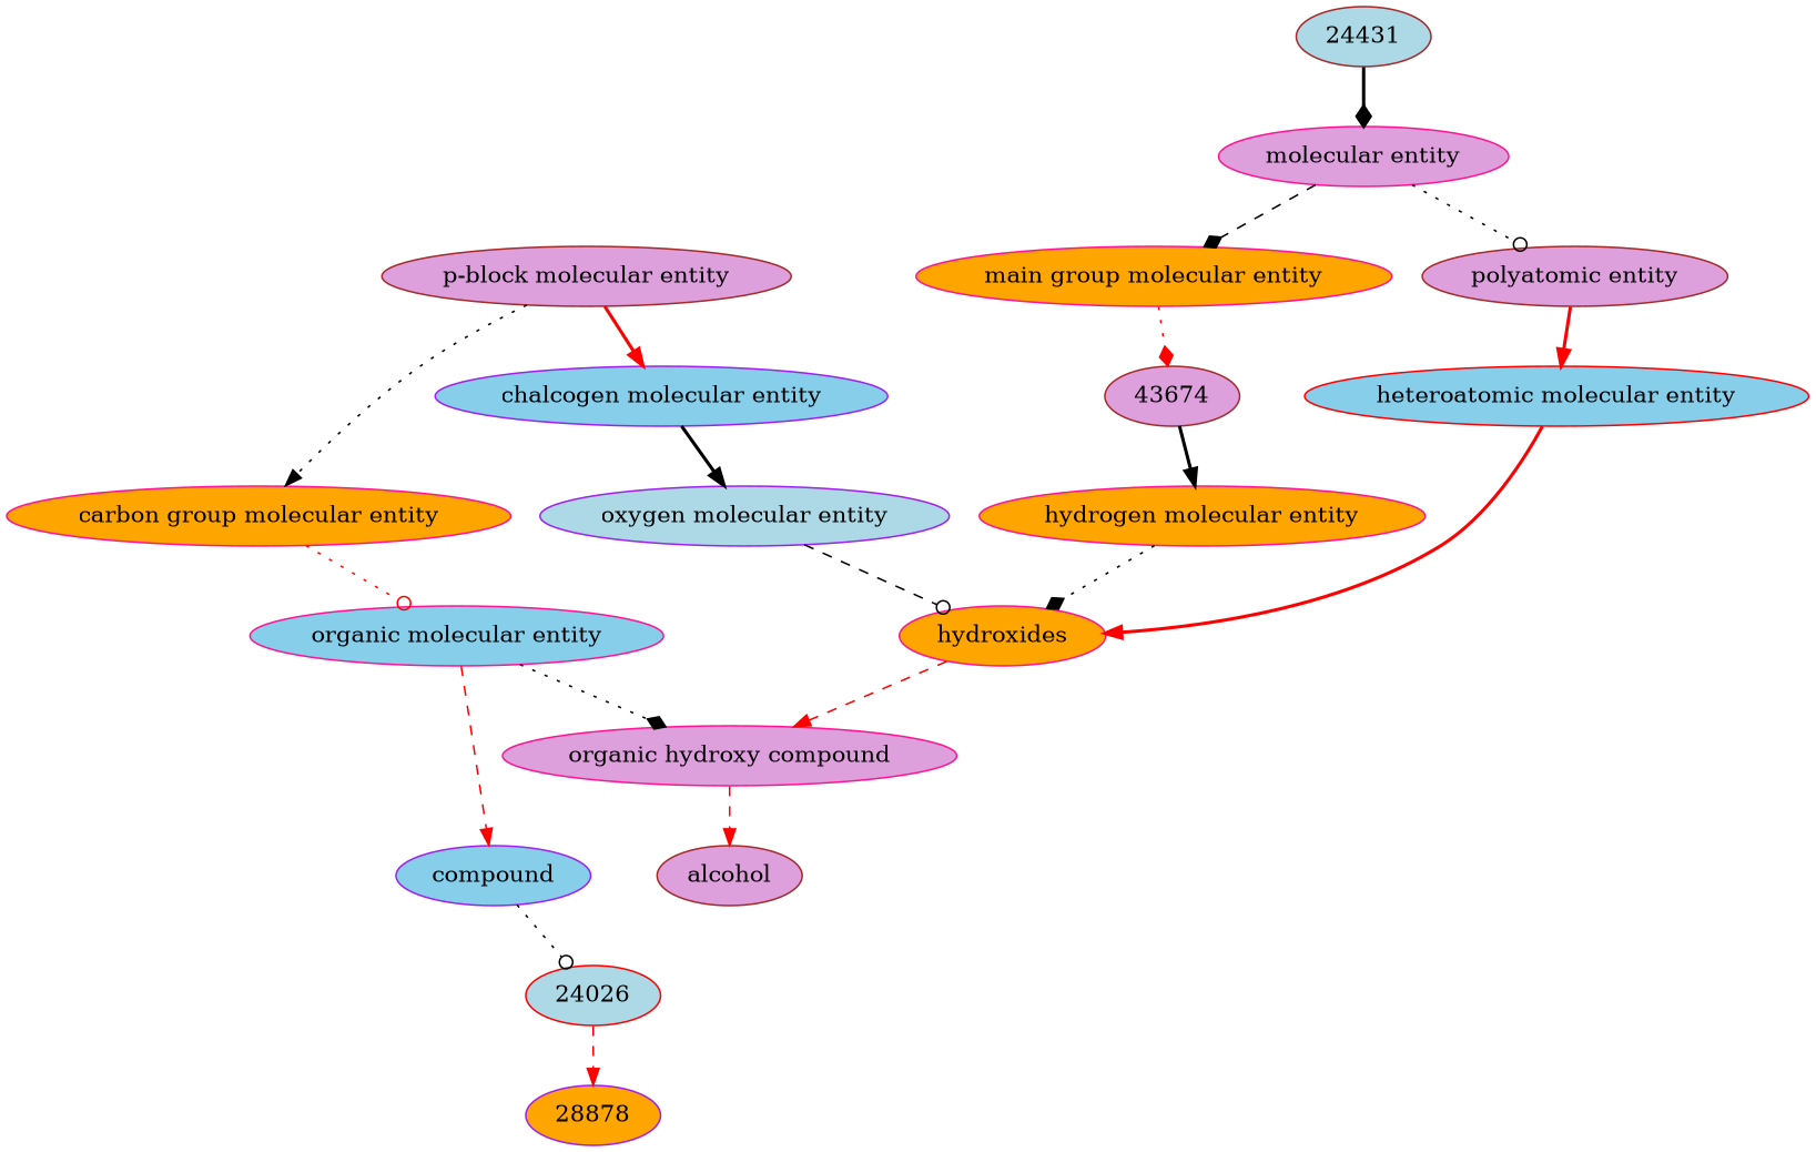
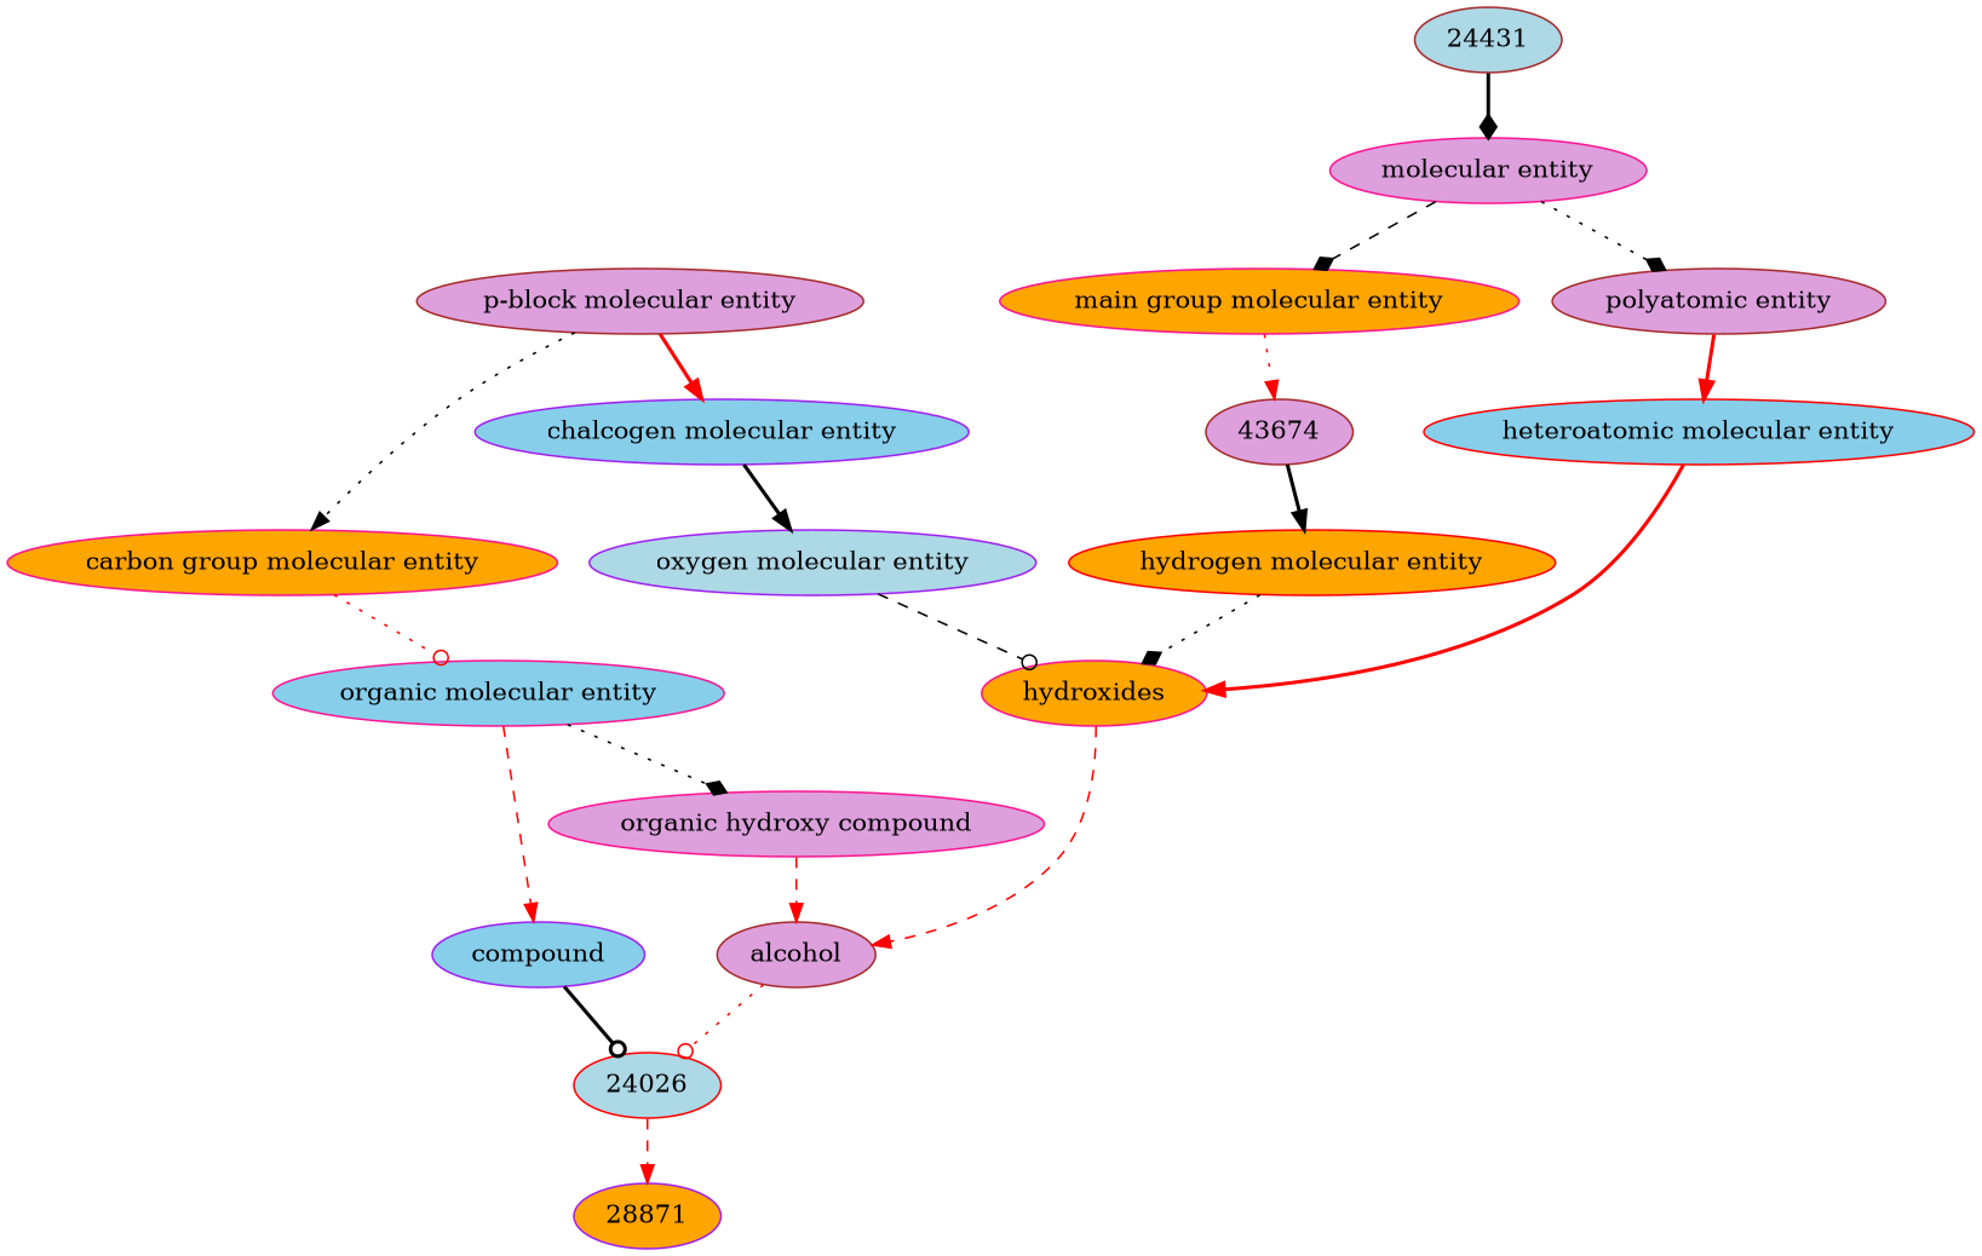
  digraph {
    node [color=deeppink fillcolor=plum style=filled]
    edge [arrowhead=normal color=red style=dotted]
-   n1 [color=purple fillcolor=orange label=28878]
+   n1 [color=purple fillcolor=orange label=28871]
    n2 [color=red fillcolor=lightblue label=24026]
    n3 [color=purple fillcolor=skyblue label=compound]
    n4 [color=brown label=alcohol]
    n5 [fillcolor=skyblue label="organic molecular entity"]
    n6 [label="organic hydroxy compound"]
    n7 [fillcolor=orange label="carbon group molecular entity"]
    n8 [fillcolor=orange label=hydroxides]
    n9 [color=brown label="p-block molecular entity"]
    n10 [color=purple fillcolor=skyblue label="chalcogen molecular entity"]
    n11 [color=purple fillcolor=lightblue label="oxygen molecular entity"]
-   n12 [fillcolor=orange label="hydrogen molecular entity"]
+   n12 [color=red fillcolor=orange label="hydrogen molecular entity"]
    n13 [color=red fillcolor=skyblue label="heteroatomic molecular entity"]
    n14 [fillcolor=orange label="main group molecular entity"]
    n15 [color=brown label=43674]
    n16 [color=brown label="polyatomic entity"]
    n17 [label="molecular entity"]
    n18 [color=brown fillcolor=lightblue label=24431]
    n2 -> n1 [style=dashed]
-   n3 -> n2 [arrowhead=odot color=black]
+   n3 -> n2 [arrowhead=odot color=black style=bold]
+   n4 -> n2 [arrowhead=odot]
    n5 -> n3 [style=dashed]
    n5 -> n6 [arrowhead=diamond color=black]
    n6 -> n4 [style=dashed]
    n7 -> n5 [arrowhead=odot]
-   n8 -> n6 [style=dashed]
+   n8 -> n4 [style=dashed]
    n9 -> n7 [color=black]
    n9 -> n10 [style=bold]
    n10 -> n11 [color=black style=bold]
    n11 -> n8 [arrowhead=odot color=black style=dashed]
    n12 -> n8 [arrowhead=diamond color=black]
    n13 -> n8 [style=bold]
-   n14 -> n15 [arrowhead=diamond]
+   n14 -> n15
    n15 -> n12 [color=black style=bold]
    n16 -> n13 [style=bold]
    n17 -> n14 [arrowhead=diamond color=black style=dashed]
-   n17 -> n16 [arrowhead=odot color=black]
+   n17 -> n16 [arrowhead=diamond color=black]
    n18 -> n17 [arrowhead=diamond color=black style=bold]
  }
